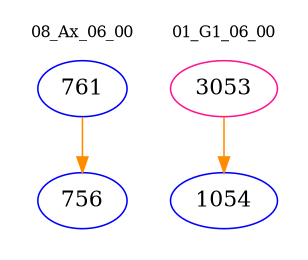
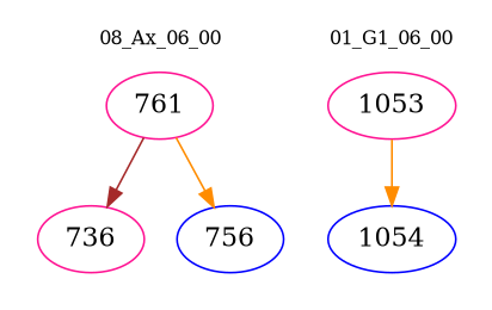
  digraph {
    node [color=deeppink]
    edge [color=darkorange]
-   n1 [color=blue label=761]
+   n1 [label=761]
+   n2 [label=736]
    n3 [color=blue label=756]
-   n4 [label=3053]
+   n4 [label=1053]
    n5 [color=blue label=1054]
    subgraph cluster_1 {
      color=white
      fontsize=10
      label="08_Ax_06_00"
      n1
+     n2
      n3
    }
    subgraph cluster_2 {
      color=white
      fontsize=10
      label="01_G1_06_00"
      n4
      n5
    }
+   n1 -> n2 [color=brown]
    n1 -> n3
    n4 -> n5
  }
